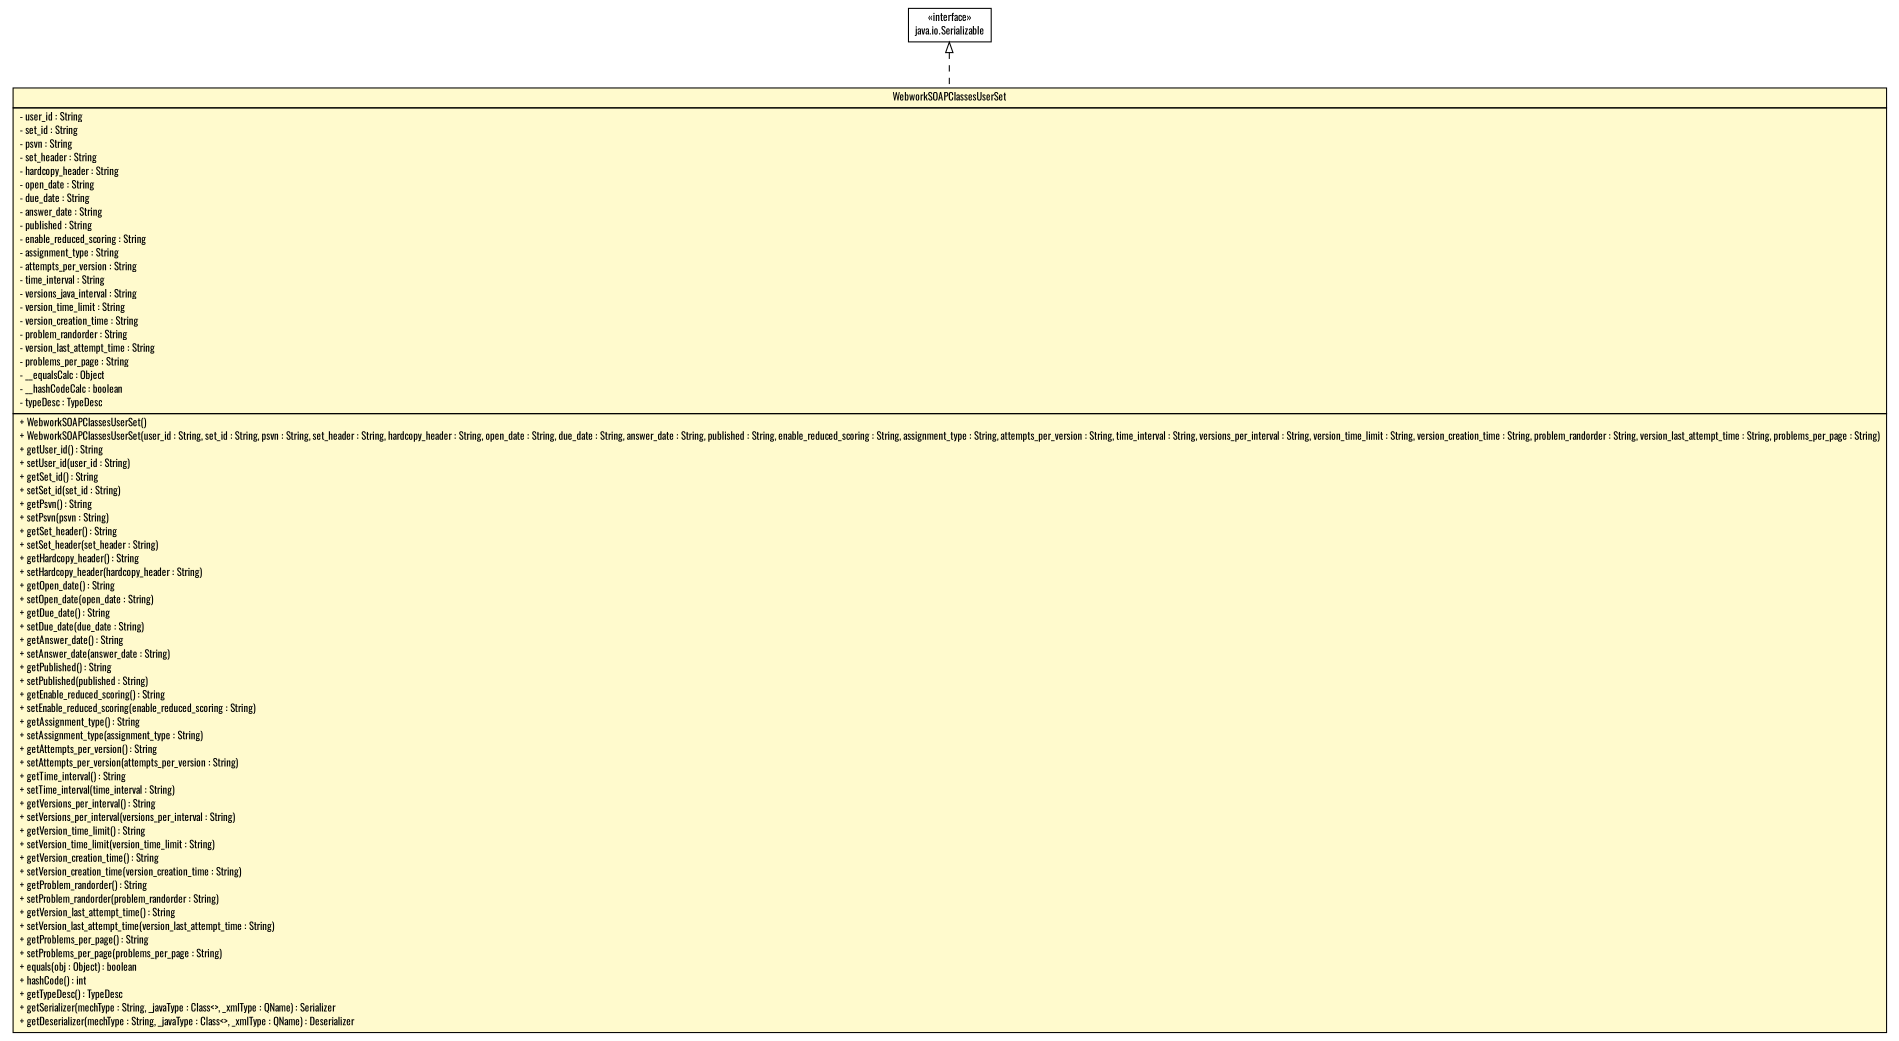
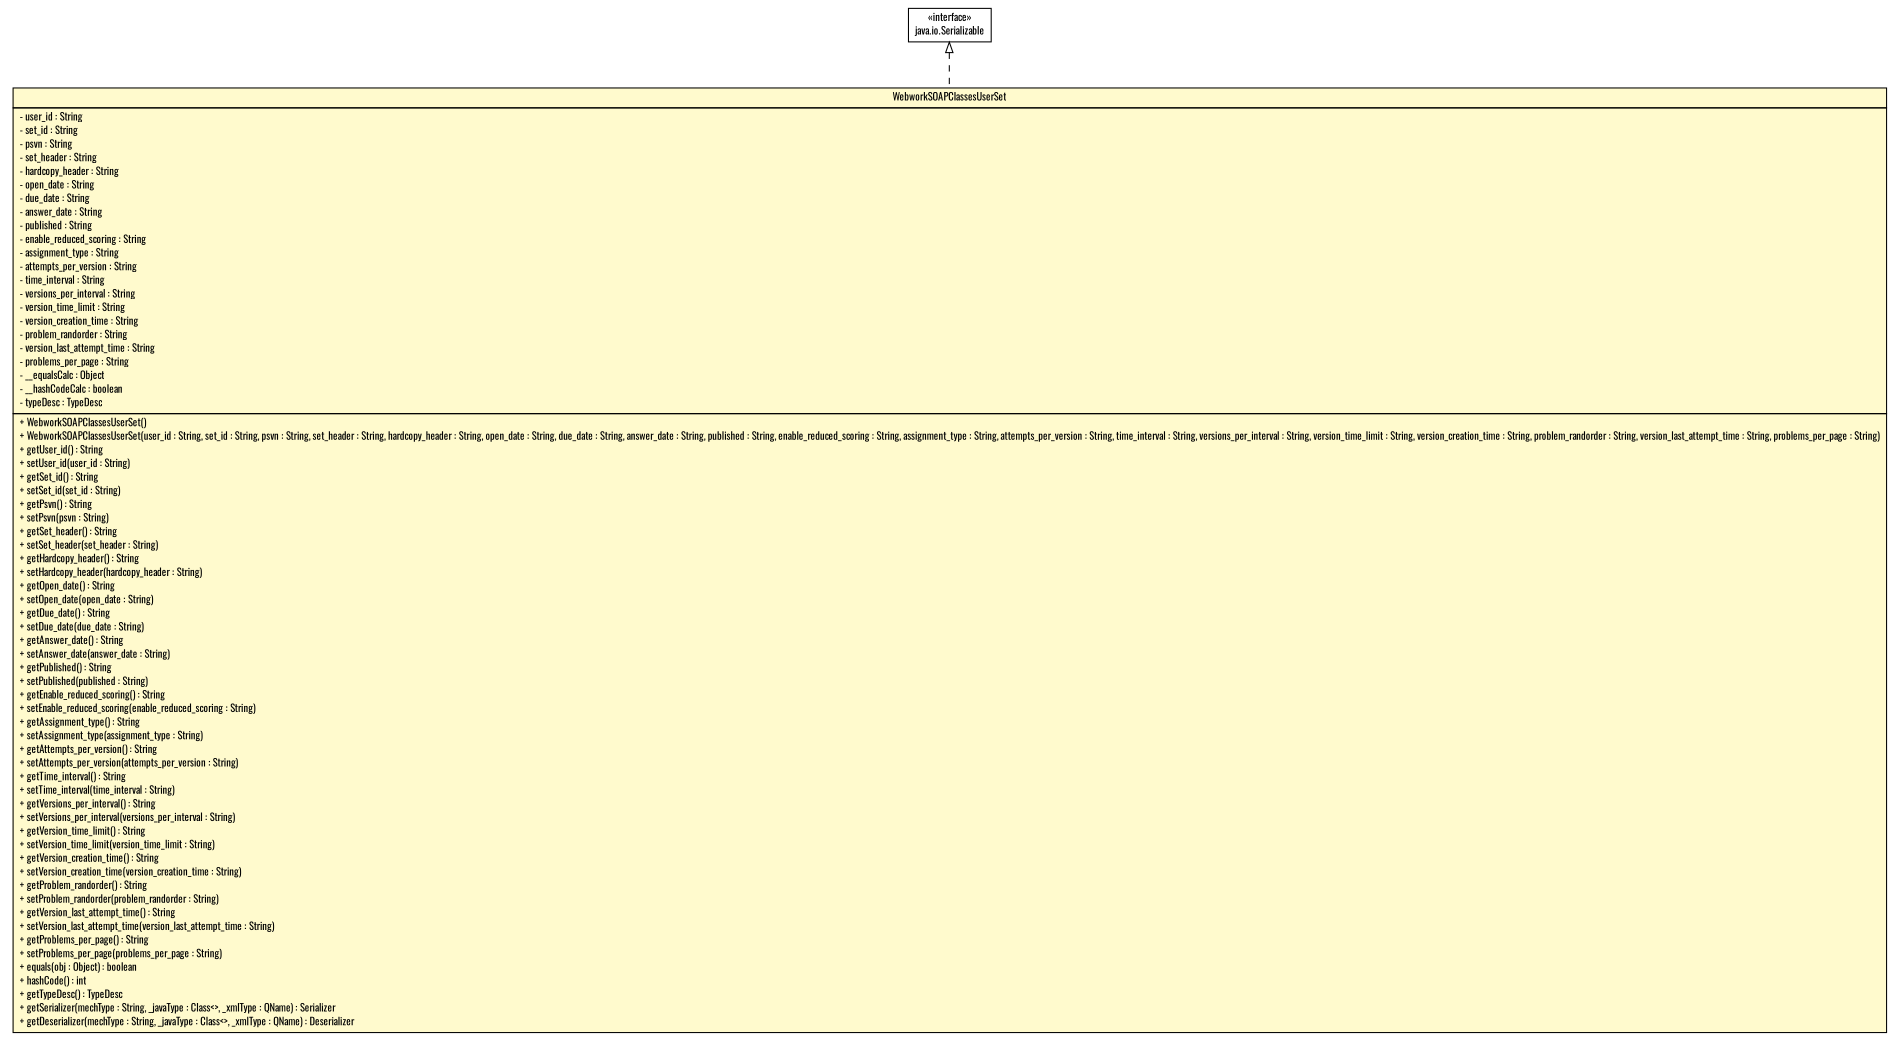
  digraph {
    nodesep=0.25
    ranksep=0.5
    fontname=Oswald
    node [fontcolor=black fontname=Oswald fontsize=10.0 shape=plaintext]
-   n1 [label=<<table title="edu.missouri.math.webwork.WebworkSOAP.WebworkSOAPClassesUserSet" border="0" cellborder="1" cellspacing="0" cellpadding="2" port="p" bgcolor="lemonChiffon" href="./WebworkSOAPClassesUserSet.html"> 		<tr><td><table border="0" cellspacing="0" cellpadding="1"> <tr><td align="center" balign="center"> WebworkSOAPClassesUserSet </td></tr> 		</table></td></tr> 		<tr><td><table border="0" cellspacing="0" cellpadding="1"> <tr><td align="left" balign="left"> - user_id : String </td></tr> <tr><td align="left" balign="left"> - set_id : String </td></tr> <tr><td align="left" balign="left"> - psvn : String </td></tr> <tr><td align="left" balign="left"> - set_header : String </td></tr> <tr><td align="left" balign="left"> - hardcopy_header : String </td></tr> <tr><td align="left" balign="left"> - open_date : String </td></tr> <tr><td align="left" balign="left"> - due_date : String </td></tr> <tr><td align="left" balign="left"> - answer_date : String </td></tr> <tr><td align="left" balign="left"> - published : String </td></tr> <tr><td align="left" balign="left"> - enable_reduced_scoring : String </td></tr> <tr><td align="left" balign="left"> - assignment_type : String </td></tr> <tr><td align="left" balign="left"> - attempts_per_version : String </td></tr> <tr><td align="left" balign="left"> - time_interval : String </td></tr> <tr><td align="left" balign="left"> - versions_java_interval : String </td></tr> <tr><td align="left" balign="left"> - version_time_limit : String </td></tr> <tr><td align="left" balign="left"> - version_creation_time : String </td></tr> <tr><td align="left" balign="left"> - problem_randorder : String </td></tr> <tr><td align="left" balign="left"> - version_last_attempt_time : String </td></tr> <tr><td align="left" balign="left"> - problems_per_page : String </td></tr> <tr><td align="left" balign="left"> - __equalsCalc : Object </td></tr> <tr><td align="left" balign="left"> - __hashCodeCalc : boolean </td></tr> <tr><td align="left" balign="left"> - typeDesc : TypeDesc </td></tr> 		</table></td></tr> 		<tr><td><table border="0" cellspacing="0" cellpadding="1"> <tr><td align="left" balign="left"> + WebworkSOAPClassesUserSet() </td></tr> <tr><td align="left" balign="left"> + WebworkSOAPClassesUserSet(user_id : String, set_id : String, psvn : String, set_header : String, hardcopy_header : String, open_date : String, due_date : String, answer_date : String, published : String, enable_reduced_scoring : String, assignment_type : String, attempts_per_version : String, time_interval : String, versions_per_interval : String, version_time_limit : String, version_creation_time : String, problem_randorder : String, version_last_attempt_time : String, problems_per_page : String) </td></tr> <tr><td align="left" balign="left"> + getUser_id() : String </td></tr> <tr><td align="left" balign="left"> + setUser_id(user_id : String) </td></tr> <tr><td align="left" balign="left"> + getSet_id() : String </td></tr> <tr><td align="left" balign="left"> + setSet_id(set_id : String) </td></tr> <tr><td align="left" balign="left"> + getPsvn() : String </td></tr> <tr><td align="left" balign="left"> + setPsvn(psvn : String) </td></tr> <tr><td align="left" balign="left"> + getSet_header() : String </td></tr> <tr><td align="left" balign="left"> + setSet_header(set_header : String) </td></tr> <tr><td align="left" balign="left"> + getHardcopy_header() : String </td></tr> <tr><td align="left" balign="left"> + setHardcopy_header(hardcopy_header : String) </td></tr> <tr><td align="left" balign="left"> + getOpen_date() : String </td></tr> <tr><td align="left" balign="left"> + setOpen_date(open_date : String) </td></tr> <tr><td align="left" balign="left"> + getDue_date() : String </td></tr> <tr><td align="left" balign="left"> + setDue_date(due_date : String) </td></tr> <tr><td align="left" balign="left"> + getAnswer_date() : String </td></tr> <tr><td align="left" balign="left"> + setAnswer_date(answer_date : String) </td></tr> <tr><td align="left" balign="left"> + getPublished() : String </td></tr> <tr><td align="left" balign="left"> + setPublished(published : String) </td></tr> <tr><td align="left" balign="left"> + getEnable_reduced_scoring() : String </td></tr> <tr><td align="left" balign="left"> + setEnable_reduced_scoring(enable_reduced_scoring : String) </td></tr> <tr><td align="left" balign="left"> + getAssignment_type() : String </td></tr> <tr><td align="left" balign="left"> + setAssignment_type(assignment_type : String) </td></tr> <tr><td align="left" balign="left"> + getAttempts_per_version() : String </td></tr> <tr><td align="left" balign="left"> + setAttempts_per_version(attempts_per_version : String) </td></tr> <tr><td align="left" balign="left"> + getTime_interval() : String </td></tr> <tr><td align="left" balign="left"> + setTime_interval(time_interval : String) </td></tr> <tr><td align="left" balign="left"> + getVersions_per_interval() : String </td></tr> <tr><td align="left" balign="left"> + setVersions_per_interval(versions_per_interval : String) </td></tr> <tr><td align="left" balign="left"> + getVersion_time_limit() : String </td></tr> <tr><td align="left" balign="left"> + setVersion_time_limit(version_time_limit : String) </td></tr> <tr><td align="left" balign="left"> + getVersion_creation_time() : String </td></tr> <tr><td align="left" balign="left"> + setVersion_creation_time(version_creation_time : String) </td></tr> <tr><td align="left" balign="left"> + getProblem_randorder() : String </td></tr> <tr><td align="left" balign="left"> + setProblem_randorder(problem_randorder : String) </td></tr> <tr><td align="left" balign="left"> + getVersion_last_attempt_time() : String </td></tr> <tr><td align="left" balign="left"> + setVersion_last_attempt_time(version_last_attempt_time : String) </td></tr> <tr><td align="left" balign="left"> + getProblems_per_page() : String </td></tr> <tr><td align="left" balign="left"> + setProblems_per_page(problems_per_page : String) </td></tr> <tr><td align="left" balign="left"> + equals(obj : Object) : boolean </td></tr> <tr><td align="left" balign="left"> + hashCode() : int </td></tr> <tr><td align="left" balign="left"> + getTypeDesc() : TypeDesc </td></tr> <tr><td align="left" balign="left"> + getSerializer(mechType : String, _javaType : Class&lt;&gt;, _xmlType : QName) : Serializer </td></tr> <tr><td align="left" balign="left"> + getDeserializer(mechType : String, _javaType : Class&lt;&gt;, _xmlType : QName) : Deserializer </td></tr> 		</table></td></tr> 		</table>>]
+   n1 [label=<<table title="edu.missouri.math.webwork.WebworkSOAP.WebworkSOAPClassesUserSet" border="0" cellborder="1" cellspacing="0" cellpadding="2" port="p" bgcolor="lemonChiffon" href="./WebworkSOAPClassesUserSet.html"> 		<tr><td><table border="0" cellspacing="0" cellpadding="1"> <tr><td align="center" balign="center"> WebworkSOAPClassesUserSet </td></tr> 		</table></td></tr> 		<tr><td><table border="0" cellspacing="0" cellpadding="1"> <tr><td align="left" balign="left"> - user_id : String </td></tr> <tr><td align="left" balign="left"> - set_id : String </td></tr> <tr><td align="left" balign="left"> - psvn : String </td></tr> <tr><td align="left" balign="left"> - set_header : String </td></tr> <tr><td align="left" balign="left"> - hardcopy_header : String </td></tr> <tr><td align="left" balign="left"> - open_date : String </td></tr> <tr><td align="left" balign="left"> - due_date : String </td></tr> <tr><td align="left" balign="left"> - answer_date : String </td></tr> <tr><td align="left" balign="left"> - published : String </td></tr> <tr><td align="left" balign="left"> - enable_reduced_scoring : String </td></tr> <tr><td align="left" balign="left"> - assignment_type : String </td></tr> <tr><td align="left" balign="left"> - attempts_per_version : String </td></tr> <tr><td align="left" balign="left"> - time_interval : String </td></tr> <tr><td align="left" balign="left"> - versions_per_interval : String </td></tr> <tr><td align="left" balign="left"> - version_time_limit : String </td></tr> <tr><td align="left" balign="left"> - version_creation_time : String </td></tr> <tr><td align="left" balign="left"> - problem_randorder : String </td></tr> <tr><td align="left" balign="left"> - version_last_attempt_time : String </td></tr> <tr><td align="left" balign="left"> - problems_per_page : String </td></tr> <tr><td align="left" balign="left"> - __equalsCalc : Object </td></tr> <tr><td align="left" balign="left"> - __hashCodeCalc : boolean </td></tr> <tr><td align="left" balign="left"> - typeDesc : TypeDesc </td></tr> 		</table></td></tr> 		<tr><td><table border="0" cellspacing="0" cellpadding="1"> <tr><td align="left" balign="left"> + WebworkSOAPClassesUserSet() </td></tr> <tr><td align="left" balign="left"> + WebworkSOAPClassesUserSet(user_id : String, set_id : String, psvn : String, set_header : String, hardcopy_header : String, open_date : String, due_date : String, answer_date : String, published : String, enable_reduced_scoring : String, assignment_type : String, attempts_per_version : String, time_interval : String, versions_per_interval : String, version_time_limit : String, version_creation_time : String, problem_randorder : String, version_last_attempt_time : String, problems_per_page : String) </td></tr> <tr><td align="left" balign="left"> + getUser_id() : String </td></tr> <tr><td align="left" balign="left"> + setUser_id(user_id : String) </td></tr> <tr><td align="left" balign="left"> + getSet_id() : String </td></tr> <tr><td align="left" balign="left"> + setSet_id(set_id : String) </td></tr> <tr><td align="left" balign="left"> + getPsvn() : String </td></tr> <tr><td align="left" balign="left"> + setPsvn(psvn : String) </td></tr> <tr><td align="left" balign="left"> + getSet_header() : String </td></tr> <tr><td align="left" balign="left"> + setSet_header(set_header : String) </td></tr> <tr><td align="left" balign="left"> + getHardcopy_header() : String </td></tr> <tr><td align="left" balign="left"> + setHardcopy_header(hardcopy_header : String) </td></tr> <tr><td align="left" balign="left"> + getOpen_date() : String </td></tr> <tr><td align="left" balign="left"> + setOpen_date(open_date : String) </td></tr> <tr><td align="left" balign="left"> + getDue_date() : String </td></tr> <tr><td align="left" balign="left"> + setDue_date(due_date : String) </td></tr> <tr><td align="left" balign="left"> + getAnswer_date() : String </td></tr> <tr><td align="left" balign="left"> + setAnswer_date(answer_date : String) </td></tr> <tr><td align="left" balign="left"> + getPublished() : String </td></tr> <tr><td align="left" balign="left"> + setPublished(published : String) </td></tr> <tr><td align="left" balign="left"> + getEnable_reduced_scoring() : String </td></tr> <tr><td align="left" balign="left"> + setEnable_reduced_scoring(enable_reduced_scoring : String) </td></tr> <tr><td align="left" balign="left"> + getAssignment_type() : String </td></tr> <tr><td align="left" balign="left"> + setAssignment_type(assignment_type : String) </td></tr> <tr><td align="left" balign="left"> + getAttempts_per_version() : String </td></tr> <tr><td align="left" balign="left"> + setAttempts_per_version(attempts_per_version : String) </td></tr> <tr><td align="left" balign="left"> + getTime_interval() : String </td></tr> <tr><td align="left" balign="left"> + setTime_interval(time_interval : String) </td></tr> <tr><td align="left" balign="left"> + getVersions_per_interval() : String </td></tr> <tr><td align="left" balign="left"> + setVersions_per_interval(versions_per_interval : String) </td></tr> <tr><td align="left" balign="left"> + getVersion_time_limit() : String </td></tr> <tr><td align="left" balign="left"> + setVersion_time_limit(version_time_limit : String) </td></tr> <tr><td align="left" balign="left"> + getVersion_creation_time() : String </td></tr> <tr><td align="left" balign="left"> + setVersion_creation_time(version_creation_time : String) </td></tr> <tr><td align="left" balign="left"> + getProblem_randorder() : String </td></tr> <tr><td align="left" balign="left"> + setProblem_randorder(problem_randorder : String) </td></tr> <tr><td align="left" balign="left"> + getVersion_last_attempt_time() : String </td></tr> <tr><td align="left" balign="left"> + setVersion_last_attempt_time(version_last_attempt_time : String) </td></tr> <tr><td align="left" balign="left"> + getProblems_per_page() : String </td></tr> <tr><td align="left" balign="left"> + setProblems_per_page(problems_per_page : String) </td></tr> <tr><td align="left" balign="left"> + equals(obj : Object) : boolean </td></tr> <tr><td align="left" balign="left"> + hashCode() : int </td></tr> <tr><td align="left" balign="left"> + getTypeDesc() : TypeDesc </td></tr> <tr><td align="left" balign="left"> + getSerializer(mechType : String, _javaType : Class&lt;&gt;, _xmlType : QName) : Serializer </td></tr> <tr><td align="left" balign="left"> + getDeserializer(mechType : String, _javaType : Class&lt;&gt;, _xmlType : QName) : Deserializer </td></tr> 		</table></td></tr> 		</table>>]
    n2 [label=<<table title="java.io.Serializable" border="0" cellborder="1" cellspacing="0" cellpadding="2" port="p" href="http://java.sun.com/j2se/1.4.2/docs/api/java/io/Serializable.html"> 		<tr><td><table border="0" cellspacing="0" cellpadding="1"> <tr><td align="center" balign="center"> &#171;interface&#187; </td></tr> <tr><td align="center" balign="center"> java.io.Serializable </td></tr> 		</table></td></tr> 		</table>>]
    n2 -> n1 [arrowtail=empty dir=back fontname=Oswald fontsize=10 headport=p labelfontname=arial labelfontsize=10 style=dashed tailport=p]
  }
